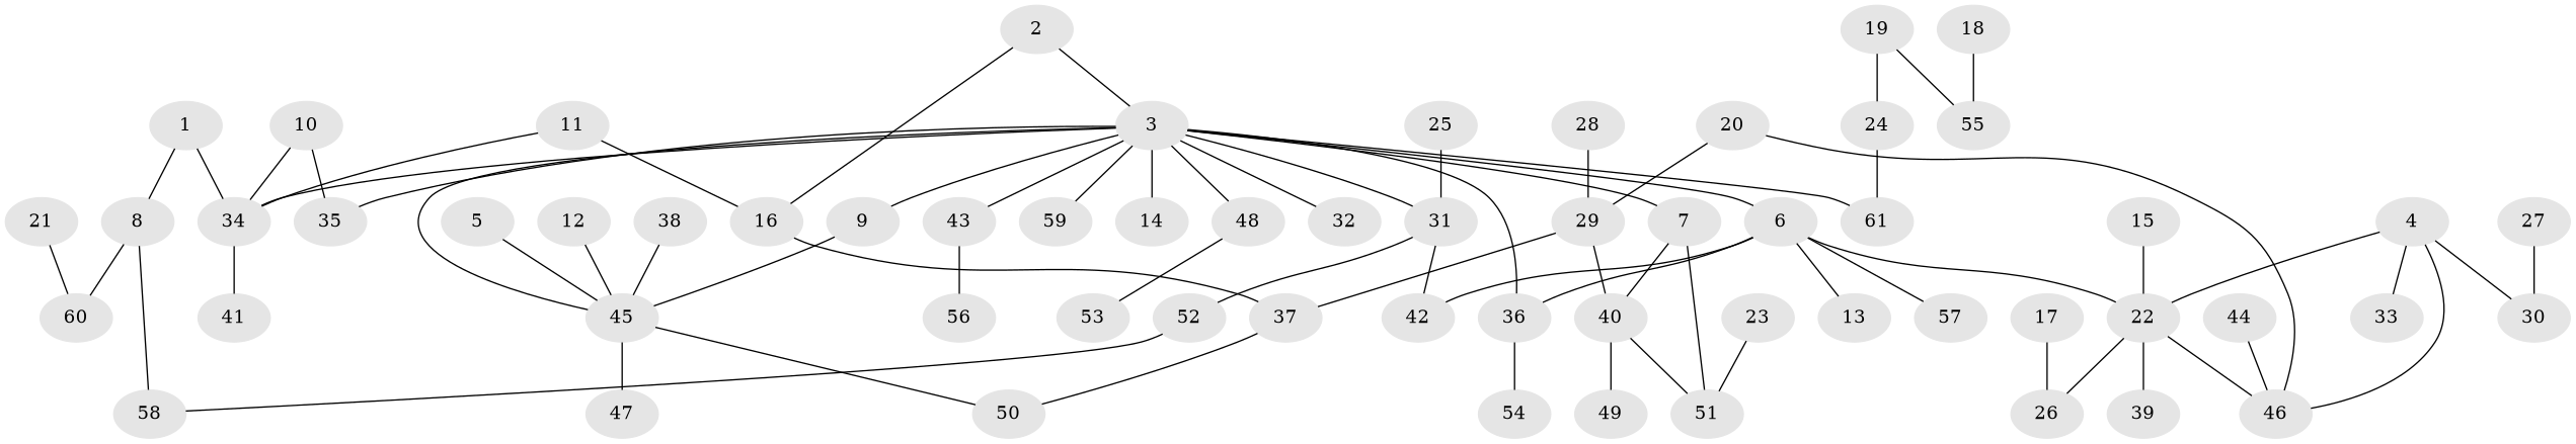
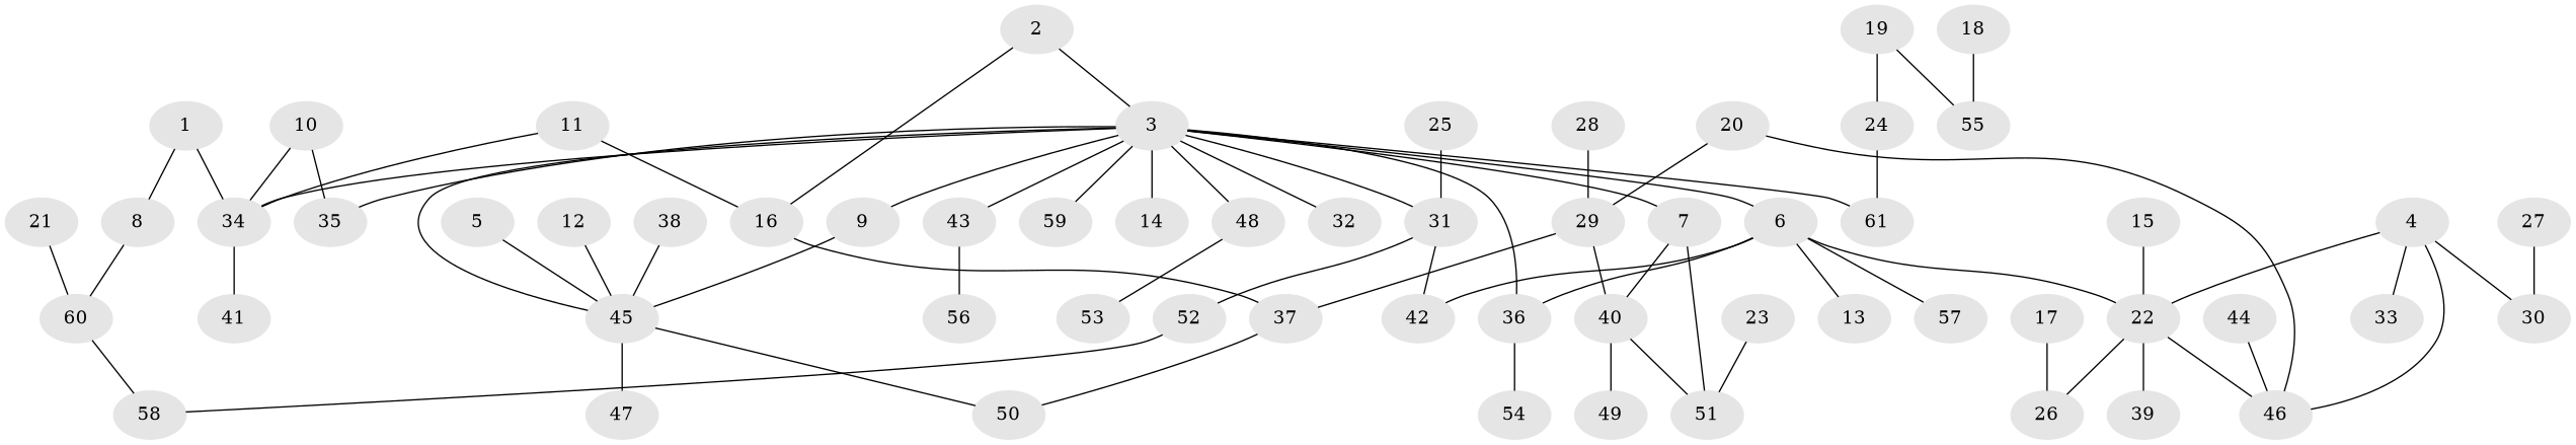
  graph {
    node [color=gray90 style=filled]
    edge [weight=1.0]
    1
    8
    34
    58
    60
    41
    2
    3
    16
    6
    7
    9
    14
    31
    32
    35
    36
    43
    45
    48
    59
    61
    37
    22
    13
    42
    57
    40
    51
    52
    54
    56
    50
    47
    53
    4
    30
    33
    46
    26
    39
    5
    49
    10
    11
    12
    15
    17
    18
    55
    19
    24
    20
    29
    21
    23
    25
    27
    28
    38
    44
    1 -- 8
    1 -- 34
-   8 -- 58
+   60 -- 58
    8 -- 60
    34 -- 41
    2 -- 3
    2 -- 16
    3 -- 34
    3 -- 6
    3 -- 7
    3 -- 9
    3 -- 14
    3 -- 31
    3 -- 32
    3 -- 35
    3 -- 36
    3 -- 43
    3 -- 45
    3 -- 48
    3 -- 59
    3 -- 61
    16 -- 37
    6 -- 36
    6 -- 22
    6 -- 13
    6 -- 42
    6 -- 57
    7 -- 40
    7 -- 51
    9 -- 45
    31 -- 42
    31 -- 52
    36 -- 54
    43 -- 56
    45 -- 50
    45 -- 47
    48 -- 53
    37 -- 50
    22 -- 46
    22 -- 26
    22 -- 39
    40 -- 51
    40 -- 49
    52 -- 58
    4 -- 22
    4 -- 30
    4 -- 33
    4 -- 46
    5 -- 45
    10 -- 34
    10 -- 35
    11 -- 34
    11 -- 16
    12 -- 45
    15 -- 22
    17 -- 26
    18 -- 55
    19 -- 55
    19 -- 24
    24 -- 61
    20 -- 46
    20 -- 29
    29 -- 37
    29 -- 40
    21 -- 60
    23 -- 51
    25 -- 31
    27 -- 30
    28 -- 29
    38 -- 45
    44 -- 46
  }
